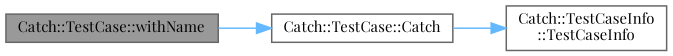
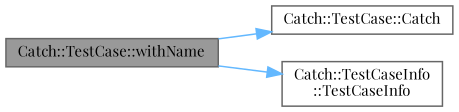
  digraph {
    fontname="Playfair Display"
    rankdir=LR
    node [color=grey40 fillcolor=white fontname="Playfair Display" fontsize=10 shape=box style=filled]
    edge [color=steelblue1 fontname="Playfair Display" fontsize=10 labelfontname=Helvetica labelfontsize=10 style=solid]
    n1 [color=gray40 fillcolor=grey60 fontcolor=black height=0.2 label="Catch::TestCase::withName" width=0.4]
    n2 [height=0.2 label="Catch::TestCase::Catch" width=0.4]
    n3 [height=0.2 label="Catch::TestCaseInfo\l::TestCaseInfo" width=0.4]
    n1 -> n2
-   n2 -> n3
+   n1 -> n3
  }
